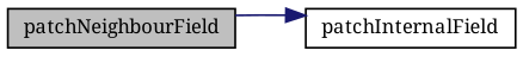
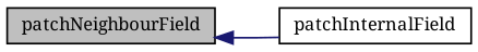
  digraph {
    rankdir=LR
    fontname="Noto Serif"
    node [color=black fontname="Noto Serif" fontsize=10 shape=record]
    n1 [fillcolor=grey75 fontcolor=black height=0.2 label=patchNeighbourField style=filled width=0.4]
    n2 [height=0.2 label=patchInternalField width=0.4]
-   n2 -> n1 [color=midnightblue dir=back fontname="Noto Serif" fontsize=10 labelfontname=FreeSans labelfontsize=10 style=solid]
+   n1 -> n2 [color=midnightblue dir=back fontname="Noto Serif" fontsize=10 labelfontname=FreeSans labelfontsize=10 style=solid]
  }
